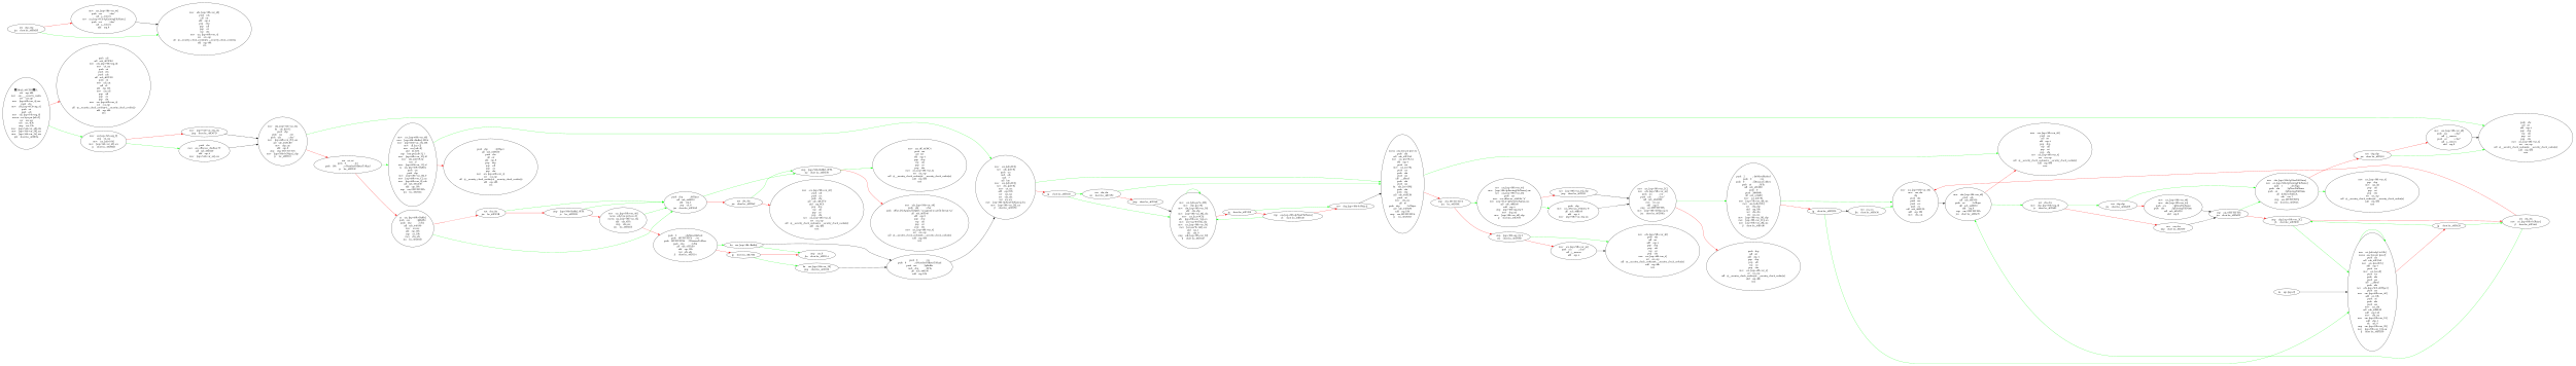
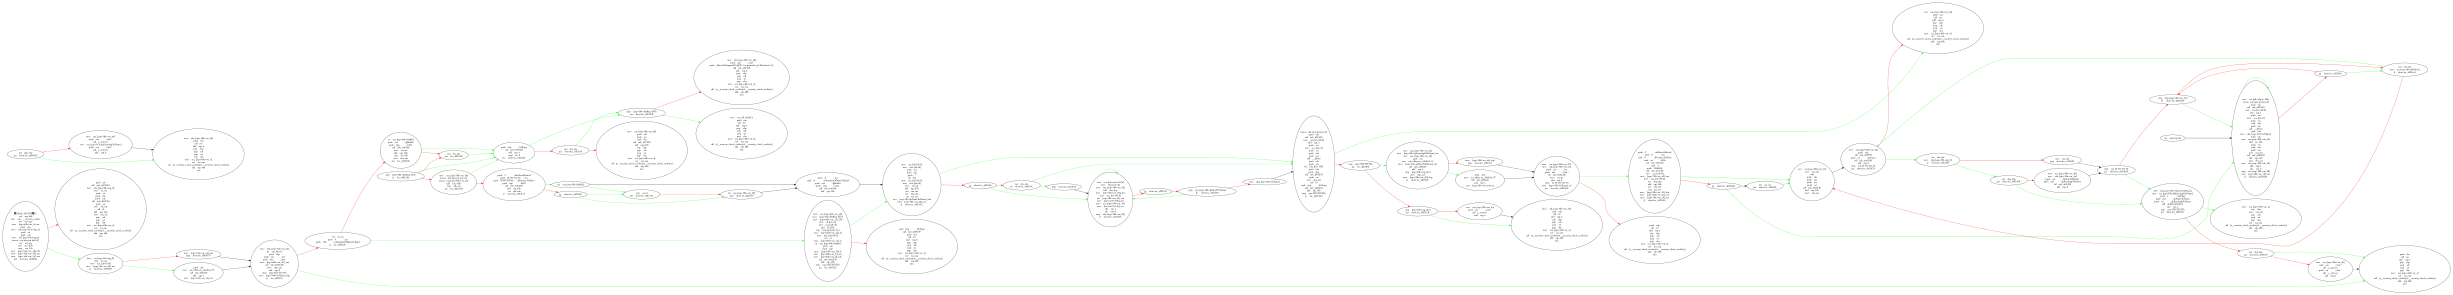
  digraph {
    fontname="EB Garamond"
    rankdir=LR
    node [fontname="EB Garamond"]
    edge [color=green fontname="EB Garamond"]
    n1 [label="58sub_40CFF031:\nsub     esp, 48h\nmov     eax, ___security_cookie\nxor     eax, esp\nmov     [esp+48h+var_4], eax\npush    ebx\nmov     ebx, [esp+4Ch+arg_4]\npush    esi\npush    edi\nmov     edi, [esp+54h+arg_8]\nmovsx   ecx, byte ptr [edi+2]\nxor     eax, eax\nsub     ecx, 4Dh\ncmp     ecx, 15h\nmov     [esp+54h+var_48], ebx\nmov     [esp+54h+var_38], eax\nmov     [esp+54h+var_34], eax\njnb     short loc_40D056"]
    n2 [label="push    edi\ncall    sub_41DD10\nmov     edx, [esp+58h+arg_0]\nmov     esi, eax\npush    esi\npush    ebx\npush    edx\ncall    sub_40CFF0\npush    esi\nmov     edi, eax\ncall    r0\nadd     esp, 14h\nmov     eax, edi\npop     edi\npop     esi\npop     ebx\nmov     ecx, [esp+48h+var_4]\nxor     ecx, esp\ncall    @__security_check_cookie@4; __security_check_cookie(x)\nadd     esp, 48h\nretn"]
    n3 [label="mov     esi, [esp+54h+arg_0]\ncmp     esi, eax\nmov     ecx, [edi+10h]\nmov     [esp+54h+var_40], ecx\njz      short loc_40D06B"]
    n4 [label="mov     [esp+54h+var_44], ebx\njmp     short loc_40D07D"]
    n5 [label="push    ebx\nmov     ecx, offset asc_456E64; \"$\"\ncall    sub_40B160\nadd     esp, 4\nmov     [esp+54h+var_44], eax"]
    n6 [label="mov     edx, [esp+54h+var_44]\nlea     eax, [esi+1]\npush    ebp\npush    eax             ; int\npush    edx             ; char *\nmov     [esp+60h+var_2C], eax\ncall    sub_40ACB0\nmov     ebp, eax\nadd     esp, 8\ncmp     ebp, 0FFFFFFFFh\nmov     [esp+58h+hObject], ebp\njz      loc_40D510"]
    n7 [label="test    esi, esi\npush    0               ; int\npush    10h             ; nNumberOfBytesToRead\njz      loc_40D29C"]
    n8 [label="push    ebx\ncall    orr\nadd     esp, 4\npop     ebp\npop     edi\npop     esi\npop     ebx\nmov     ecx, [esp+48h+var_4]\nxor     ecx, esp\ncall    @__security_check_cookie@4; __security_check_cookie(x)\nadd     esp, 48h\nretn"]
    n9 [label="lea     eax, [esp+60h+Buffer]\npush    eax             ; lpBuffer\npush    ebp             ; hFile\ncall    sub_440190\nmov     esi, eax\nadd     esp, 10h\ncmp     esi, 10h\nmov     ebx, edx\njnz     loc_40D21B"]
    n10 [label="mov     ecx, [esp+60h+var_40]\nmov     [esp+60h+Buffer], 0FEh\nmov     [esp+60h+var_13], 20h\nmov     dl, [ecx+2]\nmov     ecx, [edi+8]\nadd     dl, 4Dh\ncmp     byte ptr [edi+3], 1\nmov     [esp+60h+var_12], dl\nmov     edx, [edi+0Ch]\nsetz    al\nmov     [esp+60h+var_11], al\nlea     eax, [esp+60h+Buffer]\npush    eax\npush    ebp\nmov     [esp+68h+var_10], 0\nmov     [esp+68h+var_C], ecx\nmov     [esp+68h+var_8], edx\ncall    sub_40AE30\nadd     esp, 10h\ncmp     eax, 0FFFFFFFFh\njnz     loc_40D126"]
    n11 [label="test    ebx, ebx\njnz     loc_40D21B"]
    n12 [label="push    ebp             ; hObject\ncall    sub_4405D0\nadd     esp, 4\ncmp     esi, 8\njnz     short loc_40D24F"]
    n13 [label="mov     ecx, [edi+0Ch]\nmov     edx, [edi+8]\npush    ecx\npush    edx\npush    7\ncall    ktn\nmov     ecx, [edi+0Ch]\nmov     ebx, [edi+8]\nmov     esi, eax\nadd     esp, 0Ch\nxor     eax, eax\nxor     edx, edx\ntest    ecx, ecx\nmov     [esp+58h+lpNewFileName], ebx\nmov     [esp+58h+var_20], ecx\njl      short loc_40D19C"]
    n14 [label="push    ebp             ; hObject\ncall    sub_4405D0\npush    ebx\ncall    orr\nadd     esp, 8\npop     ebp\npop     edi\npop     esi\npop     ebx\nmov     ecx, [esp+48h+var_4]\nxor     ecx, esp\ncall    @__security_check_cookie@4; __security_check_cookie(x)\nadd     esp, 48h\nretn"]
    n15 [label="cmp     [esp+58h+Buffer], 0FFh\njz      loc_40D21B"]
    n16 [label="test    ebx, ebx\njnz     short loc_40D24F"]
    n17 [label="cmp     [esp+58h+Buffer], 0FFh\njnz     short loc_40D27B"]
    n18 [label="mov     ecx, [esp+58h+var_40]\nmovsx   edx, byte ptr [ecx+2]\nmovsx   eax, [esp+58h+var_12]\nadd     edx, 4Dh\ncmp     edx, eax\njnz     loc_40D21B"]
    n19 [label="push    2               ; dwMoveMethod\npush    0FFFFFFFFh      ; int\npush    0FFFFFFF8h      ; lDistanceToMove\npush    ebp             ; hFile\ncall    sub_43FAE0\nadd     esp, 10h\ntest    edx, edx\njl      short loc_40D114"]
    n20 [label="jg      short loc_40D10E"]
    n21 [label="lea     eax, [esp+58h+Buffer]"]
    n22 [label="cmp     eax, 8\njbe     short loc_40D114"]
    n23 [label="lea     eax, [esp+58h+var_38]\njmp     short loc_40D118"]
    n24 [label="push    0               ; int\npush    8               ; nNumberOfBytesToRead\npush    eax             ; lpBuffer\npush    ebp             ; hFile\ncall    sub_440190\nadd     esp, 10h"]
    n25 [label="jg      short loc_40D160"]
    n26 [label="movsx   edx, byte ptr [esi+2]\npush    edx\ncall    sub_40F3A0\nmov     ecx, [esi+0Ch]\nadd     esp, 4\npush    ecx\nmov     ecx, [esi+8]\npush    ecx\npush    edx\npush    eax\ncall    __allmul\npush    edx\npush    eax\nlea     edx, [esi+10h]\npush    edx\npush    ebp\ncall    sub_40AE30\npush    esi\nmov     ebx, eax\ncall    r0\npush    ebp             ; hObject\ncall    sub_4405D0\nadd     esp, 18h\ncmp     eax, 0FFFFFFFFh\njz      loc_40D45D"]
    n27 [label="test    ebx, ebx\nvar     short loc_40D19C"]
    n28 [label="mov     ecx, [edi+eax*4+10h]\nmov     ebp, [ecx+8]\nmov     ebx, [esp+58h+var_38]\nadd     ebx, ebp\nmov     [esp+58h+var_38], ebx\nmov     ecx, [ecx+0Ch]\nadc     [esp+58h+var_34], ecx\nmov     [esi+eax*8+10h], ebx\nmov     ecx, [esp+58h+var_34]\nmov     [esi+eax*8+14h], ecx\nadd     eax, 1\nadc     edx, 0\ncmp     edx, [esp+58h+var_20]\njl      short loc_40D160"]
    n29 [label="cmp     ebx, 0FFFFFFFFh\njnz     loc_40D30E"]
    n30 [label="mov     eax, [esp+58h+var_48]\npush    eax\ncall    orr\nadd     esp, 4\npop     ebp\npop     edi\npop     esi\npop     ebx\nmov     ecx, [esp+48h+var_4]\nxor     ecx, esp\ncall    @__security_check_cookie@4; __security_check_cookie(x)\nadd     esp, 48h\nretn"]
    n31 [label="jmp     short loc_40D160"]
    n32 [label="jg      short loc_40D198"]
    n33 [label="cmp     eax, [esp+58h+lpNewFileName]\njb      short loc_40D160"]
    n34 [label="mov     ebp, [esp+58h+hObject]"]
    n35 [label="cmp     [esp+58h+arg_0], 0\njnz     short loc_40D1FB"]
    n36 [label="mov     eax, [esp+58h+var_44]\nmov     [esp+58h+lpExistingFileName], eax\nmov     eax, [esp+58h+var_48]\npush    eax\nmov     ecx, offset asc_456E04; \"#\"\nmov     [esp+5Ch+lpNewFileName], eax\ncall    sub_40B160\nadd     esp, 4\ncmp     [esp+58h+arg_0], 0\nmov     ebp, eax\nmov     [esp+58h+var_48], ebp\njz      short loc_40D33F"]
    n37 [label="mov     ecx, [esp+58h+var_44]\npush    ecx             ; char *\ncall    j__remove\nadd     esp, 4"]
    n38 [label="mov     edx, [esp+58h+var_48]\npush    edx\ncall    orr\nadd     esp, 4\npop     ebp\npop     edi\npop     esi\npop     ebx\nmov     ecx, [esp+48h+var_4]\nxor     ecx, esp\ncall    @__security_check_cookie@4; __security_check_cookie(x)\nadd     esp, 48h\nretn"]
    n39 [label="mov     [esp+58h+var_44], ebp\njmp     short loc_40D351"]
    n40 [label="push    ebp\nmov     ecx, offset asc_456E64; \"$\"\ncall    sub_40B160\nadd     esp, 4\nmov     [esp+58h+var_44], eax"]
    n41 [label="mov     ecx, [esp+58h+var_48]\npush    edi\npush    ecx\npush    ebx\ncall    sub_40CFF0\nadd     esp, 0Ch\npop     ebp\npop     edi\npop     esi\npop     ebx\nmov     ecx, [esp+48h+var_4]\nxor     ecx, esp\ncall    @__security_check_cookie@4; __security_check_cookie(x)\nadd     esp, 48h\nretn"]
    n42 [label="mov     edx, [esp+58h+var_48]\npush    edx             ; char\npush    offset aNoAppendToQ2Fi; \"no append to q2 file format: %s\"\ncall    sub_40F340\nadd     esp, 8\npop     ebp\npop     edi\npop     esi\npop     ebx\nmov     ecx, [esp+48h+var_4]\nxor     ecx, esp\ncall    @__security_check_cookie@4; __security_check_cookie(x)\nadd     esp, 48h\nretn"]
    n43 [label="mov     eax, off_4630C4\npush    eax\ncall    krr\nadd     esp, 4\npop     ebp\npop     edi\npop     esi\npop     ebx\nmov     ecx, [esp+48h+var_4]\nxor     ecx, esp\ncall    @__security_check_cookie@4; __security_check_cookie(x)\nadd     esp, 48h\nretn"]
    n44 [label="mov     ecx, [esp+58h+var_2C]\nmov     edx, [esp+58h+var_44]\npush    ecx             ; int\npush    edx             ; char *\ncall    sub_40ACB0\nmov     esi, eax\nadd     esp, 8\ncmp     esi, 0FFFFFFFFh\nmov     [esp+58h+hObject], esi\njnz     short loc_40D38A"]
    n45 [label="push    ebp\ncall    orr\nadd     esp, 4\npop     ebp\npop     edi\npop     esi\npop     ebx\nmov     ecx, [esp+48h+var_4]\nxor     ecx, esp\ncall    @__security_check_cookie@4; __security_check_cookie(x)\nadd     esp, 48h\nretn"]
    n46 [label="push    2               ; dwMoveMethod\npush    0               ; int\npush    0               ; lDistanceToMove\npush    esi             ; hFile\ncall    sub_43FAE0\npush    0\npush    200000h\ncall    sub_411680\nmov     ecx, [edi+8]\nmov     [esp+70h+var_40], eax\nmov     eax, [edi+0Ch]\nxor     ebp, ebp\nadd     esp, 18h\nxor     ebx, ebx\ntest    eax, eax\nmov     [esp+58h+var_18], ebp\nmov     [esp+58h+var_2C], ecx\nmov     [esp+58h+var_28], eax\njl      short loc_40D430"]
    n47 [label="jg      short loc_40D3D0"]
    n48 [label="mov     ecx, [esp+58h+var_40]\nmov     eax, ebx\ncdq\npush    edx\npush    eax\npush    ecx\npush    esi\ncall    sub_40AE30\nadd     esp, 10h\nmov     ebx, eax"]
    n49 [label="test    ecx, ecx\njbe     short loc_40D430"]
    n50 [label="mov     esi, [edi+ebp*4+10h]\nmovsx   eax, byte ptr [esi+2]\npush    eax\ncall    sub_40F3A0\nmov     ecx, [esi+0Ch]\nadd     esp, 4\npush    ecx\nmov     ecx, [esi+8]\npush    ecx\npush    edx\npush    eax\ncall    __allmul\npush    edx\nmov     edx, [esp+5Ch+hObject]\npush    eax\nmov     eax, [esp+60h+var_40]\nadd     esi, 10h\npush    esi\npush    edx\npush    eax\nmov     ecx, ebx\ncall    sub_40BA30\nadd     esp, 14h\nmov     ebx, eax\nmov     eax, [esp+58h+var_18]\nadd     ebp, 1\nadc     eax, 0\ncmp     eax, [esp+58h+var_28]\nmov     [esp+58h+var_18], eax\njl      short loc_40D3D0"]
    n51 [label="mov     edx, [esp+58h+var_40]\npush    edx\ncall    sub_40F950\npush    esi             ; hObject\ncall    sub_4405D0\nadd     esp, 8\ncmp     eax, 0FFFFFFFFh\njnz     short loc_40D47D"]
    n52 [label="jg      short loc_40D428"]
    n53 [label="lea     esp, [esp+0]"]
    n54 [label="cmp     ebp, [esp+58h+var_2C]\njb      short loc_40D3D0"]
    n55 [label="test    ebx, ebx\nmov     esi, [esp+58h+hObject]\njl      short loc_40D445"]
    n56 [label="test    ebx, ebx\nmov     ebp, [esp+58h+arg_0]\njz      short loc_40D489"]
    n57 [label="mov     eax, ebx\njmp     short loc_40D49F"]
    n58 [label="test    ebp, ebp\njnz     short loc_40D4DF"]
    n59 [label="cmp     eax, 0FFFFFFFFh\njnz     short loc_40D4DF"]
    n60 [label="mov     ecx, [esp+58h+var_48]\nmov     edx, [esp+58h+var_44]\npush    ecx             ; lpNewFileName\npush    edx             ; lpExistingFileName\ncall    sub_40A930\nadd     esp, 8"]
    n61 [label="mov     ebx, [esp+58h+lpNewFileName]\nmov     esi, [esp+58h+lpExistingFileName]\npush    1               ; dwFlags\npush    ebx             ; lpNewFileName\npush    esi             ; lpExistingFileName\ncall    ds:MoveFileExA\nsub     eax, 1\ncmp     eax, 0FFFFFFFFh\njnz     short loc_40D52C"]
    n62 [label="test    ebp, ebp\njnz     short loc_40D510"]
    n63 [label="mov     ecx, [esp+58h+var_4]\npop     ebp\nmov     eax, edi\npop     edi\npop     esi\npop     ebx\nxor     ecx, esp\ncall    @__security_check_cookie@4; __security_check_cookie(x)\nadd     esp, 48h\nretn"]
    n64 [label="test    ebp, ebp\njnz     short loc_40D4BF"]
    n65 [label="mov     eax, [esp+58h+var_44]\npush    eax             ; char *\ncall    j__remove\nmov     ecx, [esp+5Ch+lpExistingFileName]\npush    ecx             ; char *\ncall    j__remove\nadd     esp, 8"]
    n66 [label="mov     edx, [esp+58h+var_48]\npush    edx\ncall    orr\nadd     esp, 4\npop     ebp\npop     edi\npop     esi\npop     ebx\nmov     ecx, [esp+48h+var_4]\nxor     ecx, esp\ncall    @__security_check_cookie@4; __security_check_cookie(x)\nadd     esp, 48h\nretn"]
    n67 [label="mov     eax, [esp+58h+var_48]\npush    eax             ; char *\ncall    j__remove\npush    esi             ; char *\ncall    j__remove\nadd     esp, 8"]
    n1 -> n2 [color=red]
    n1 -> n3
    n3 -> n4 [color=red]
    n3 -> n5
    n4 -> n6 [color=black]
    n5 -> n6 [color=black]
    n6 -> n7 [color=red]
    n6 -> n8
    n7 -> n9 [color=red]
    n7 -> n10
    n9 -> n11 [color=red]
    n9 -> n12
    n10 -> n13
    n10 -> n14 [color=red]
    n11 -> n12
-   n11 -> n15 [color=red]
+   n15 -> n11 [color=red]
    n12 -> n16 [color=red]
    n12 -> n17
    n13 -> n25 [color=red]
    n13 -> n26
    n15 -> n12
    n15 -> n18 [color=red]
    n16 -> n17
    n16 -> n41 [color=red]
    n17 -> n42 [color=red]
    n17 -> n43
    n18 -> n12
    n18 -> n19 [color=red]
    n19 -> n20 [color=red]
    n19 -> n21
-   n20 -> n22 [color=red]
+   n20 -> n22
    n20 -> n23
    n21 -> n22
    n21 -> n24 [color=black]
+   n22 -> n23 [color=red]
    n23 -> n24 [color=black]
    n24 -> n13 [color=black]
-   n25 -> n27
+   n25 -> n27 [color=red]
    n25 -> n28
    n26 -> n29 [color=red]
    n26 -> n30
    n27 -> n26
-   n27 -> n31 [color=red]
+   n27 -> n31
    n28 -> n28
    n28 -> n32 [color=red]
    n29 -> n35 [color=red]
    n29 -> n36
    n31 -> n28 [color=black]
    n32 -> n33 [color=red]
-   n32 -> n34
    n33 -> n28
    n33 -> n34 [color=red]
    n34 -> n26 [color=black]
    n35 -> n37 [color=red]
    n35 -> n38
    n36 -> n39 [color=red]
    n36 -> n40
    n37 -> n38 [color=black]
    n39 -> n44 [color=black]
    n40 -> n44 [color=black]
    n44 -> n45 [color=red]
    n44 -> n46
    n46 -> n47 [color=red]
    n46 -> n48
    n47 -> n49 [color=black]
    n47 -> n50
    n48 -> n51 [color=black]
    n49 -> n48
    n50 -> n50
    n50 -> n52 [color=red]
    n51 -> n30 [color=red]
    n51 -> n56
-   n52 -> n54
+   n52 -> n54 [color=red]
    n52 -> n55
    n53 -> n50 [color=black]
    n54 -> n50
    n54 -> n55 [color=red]
    n55 -> n48 [color=red]
    n55 -> n51
    n56 -> n57 [color=red]
    n56 -> n58
    n57 -> n59 [color=black]
    n58 -> n60 [color=red]
    n58 -> n61
    n59 -> n54 [color=red]
    n59 -> n61
    n60 -> n59 [color=black]
    n61 -> n62 [color=red]
    n61 -> n63
    n62 -> n8
    n62 -> n67 [color=red]
    n64 -> n65 [color=red]
    n64 -> n66
    n65 -> n66 [color=black]
    n67 -> n8 [color=black]
  }
